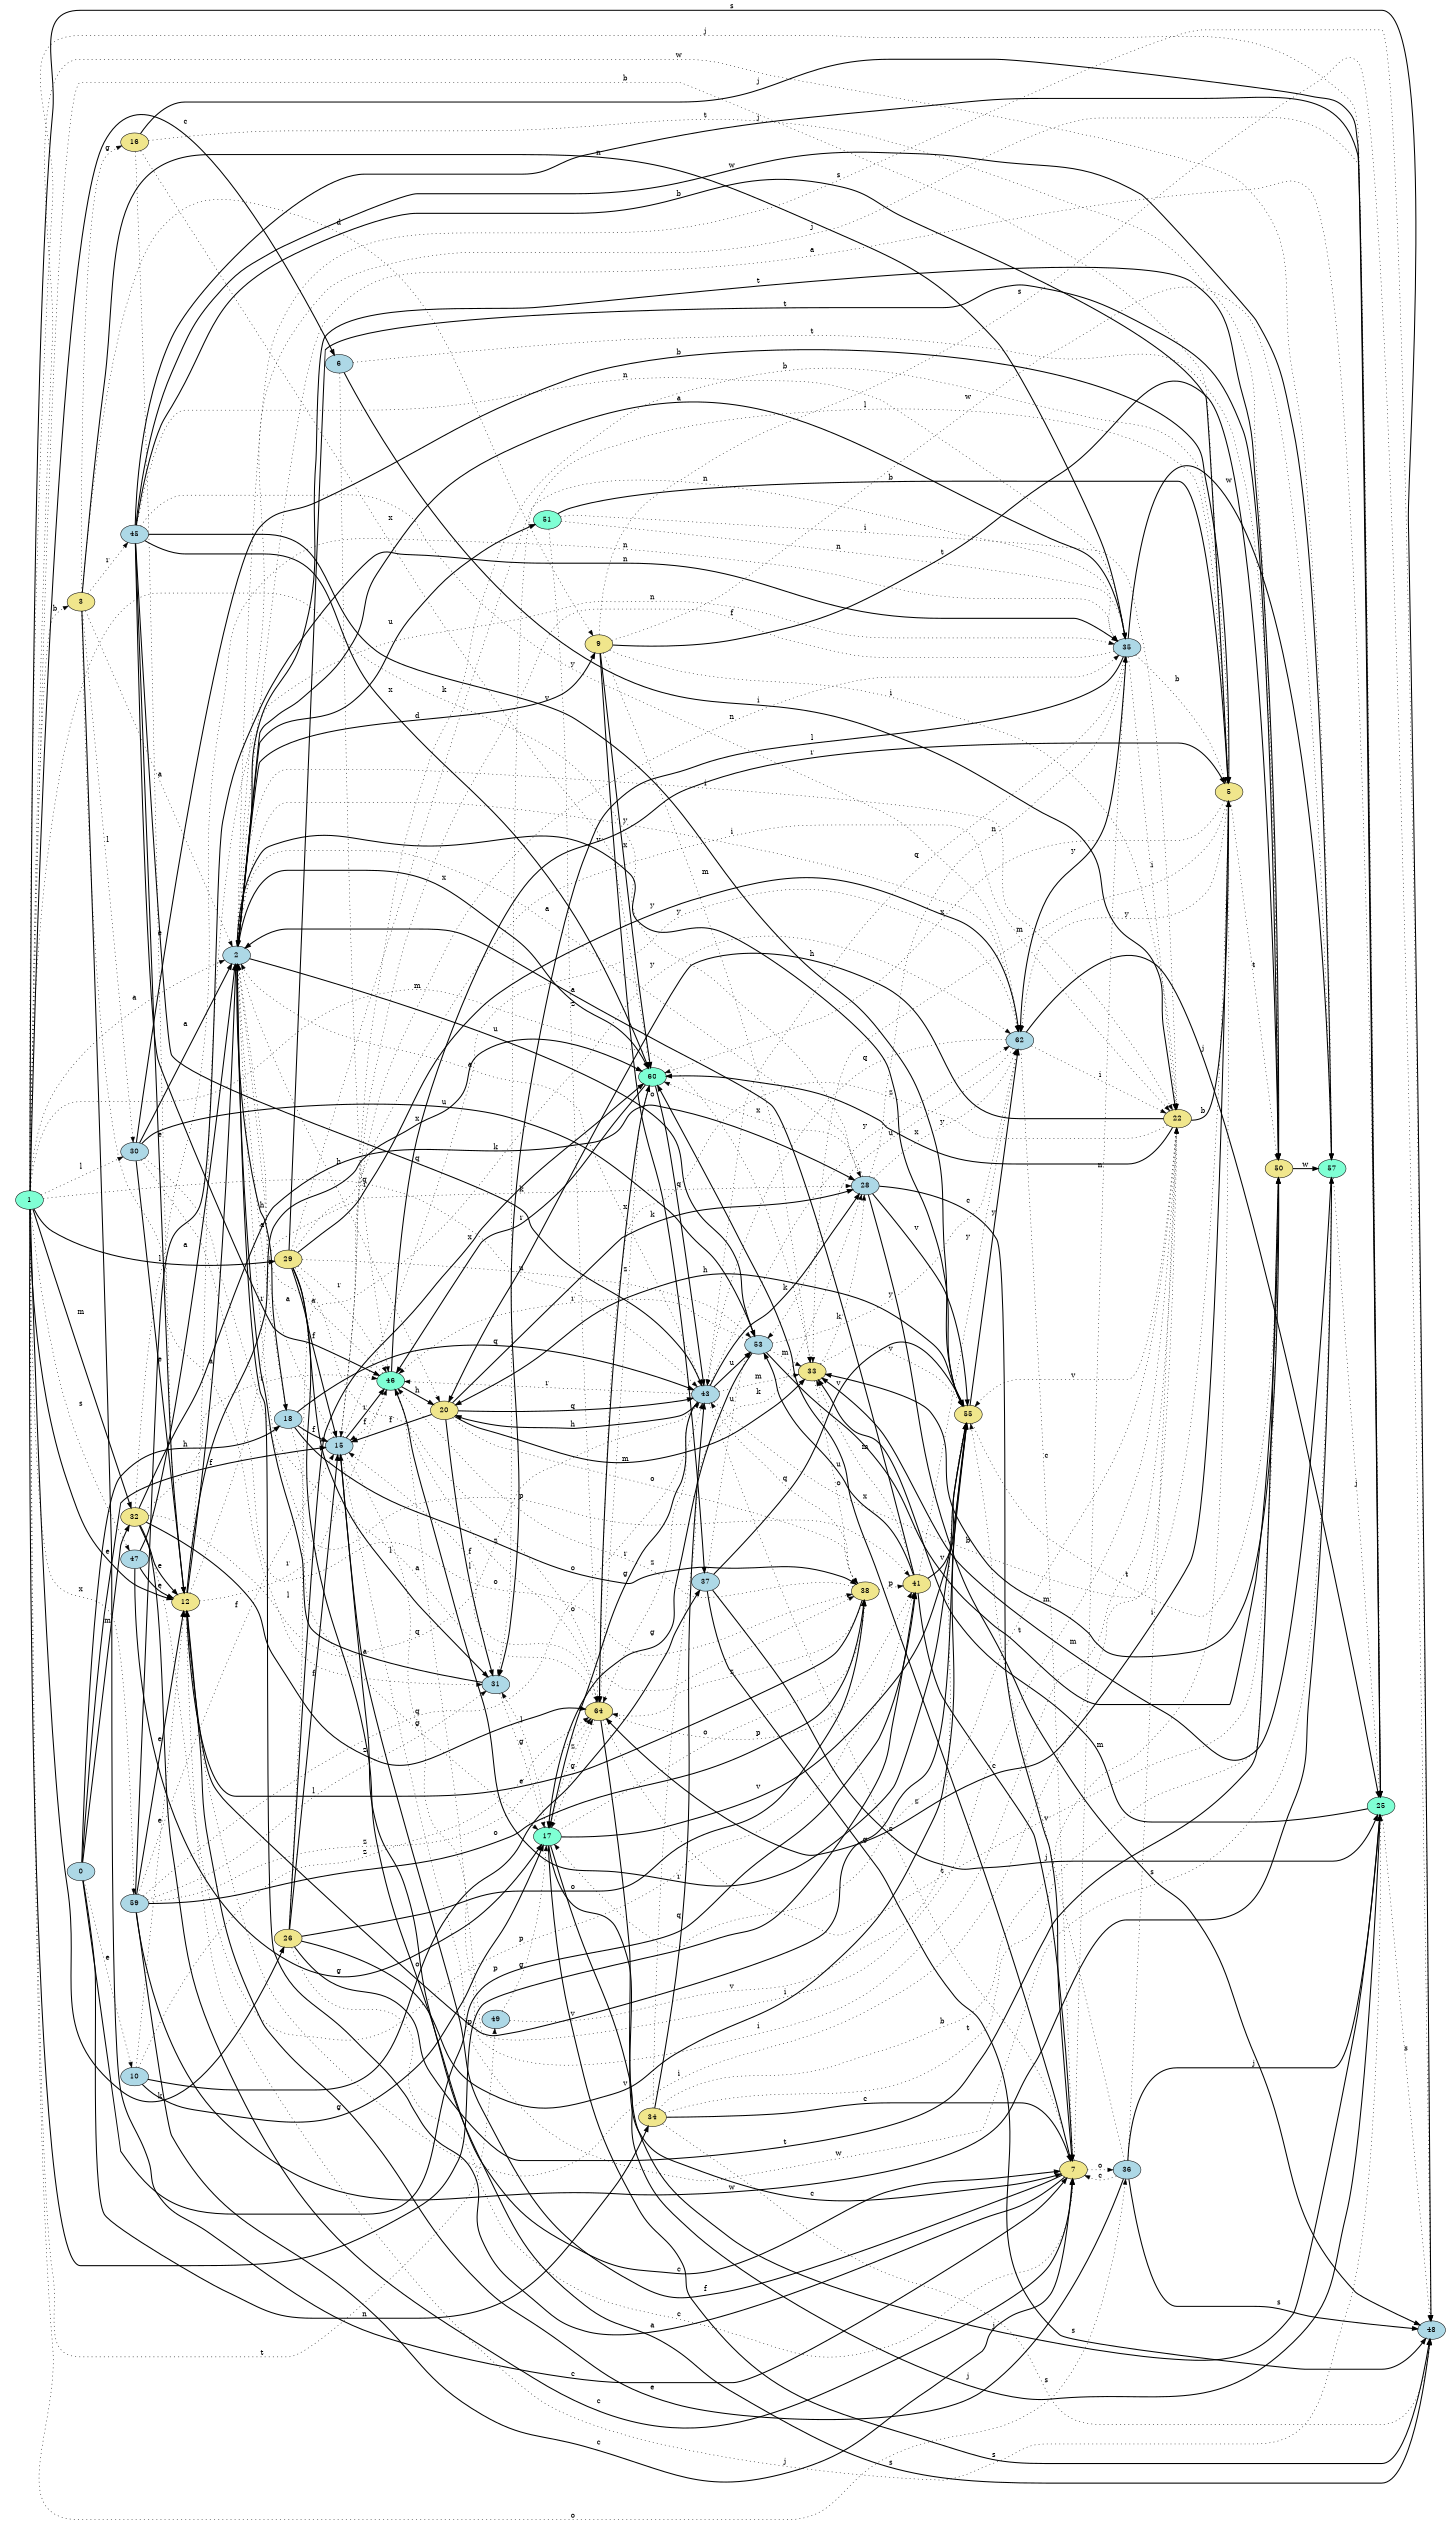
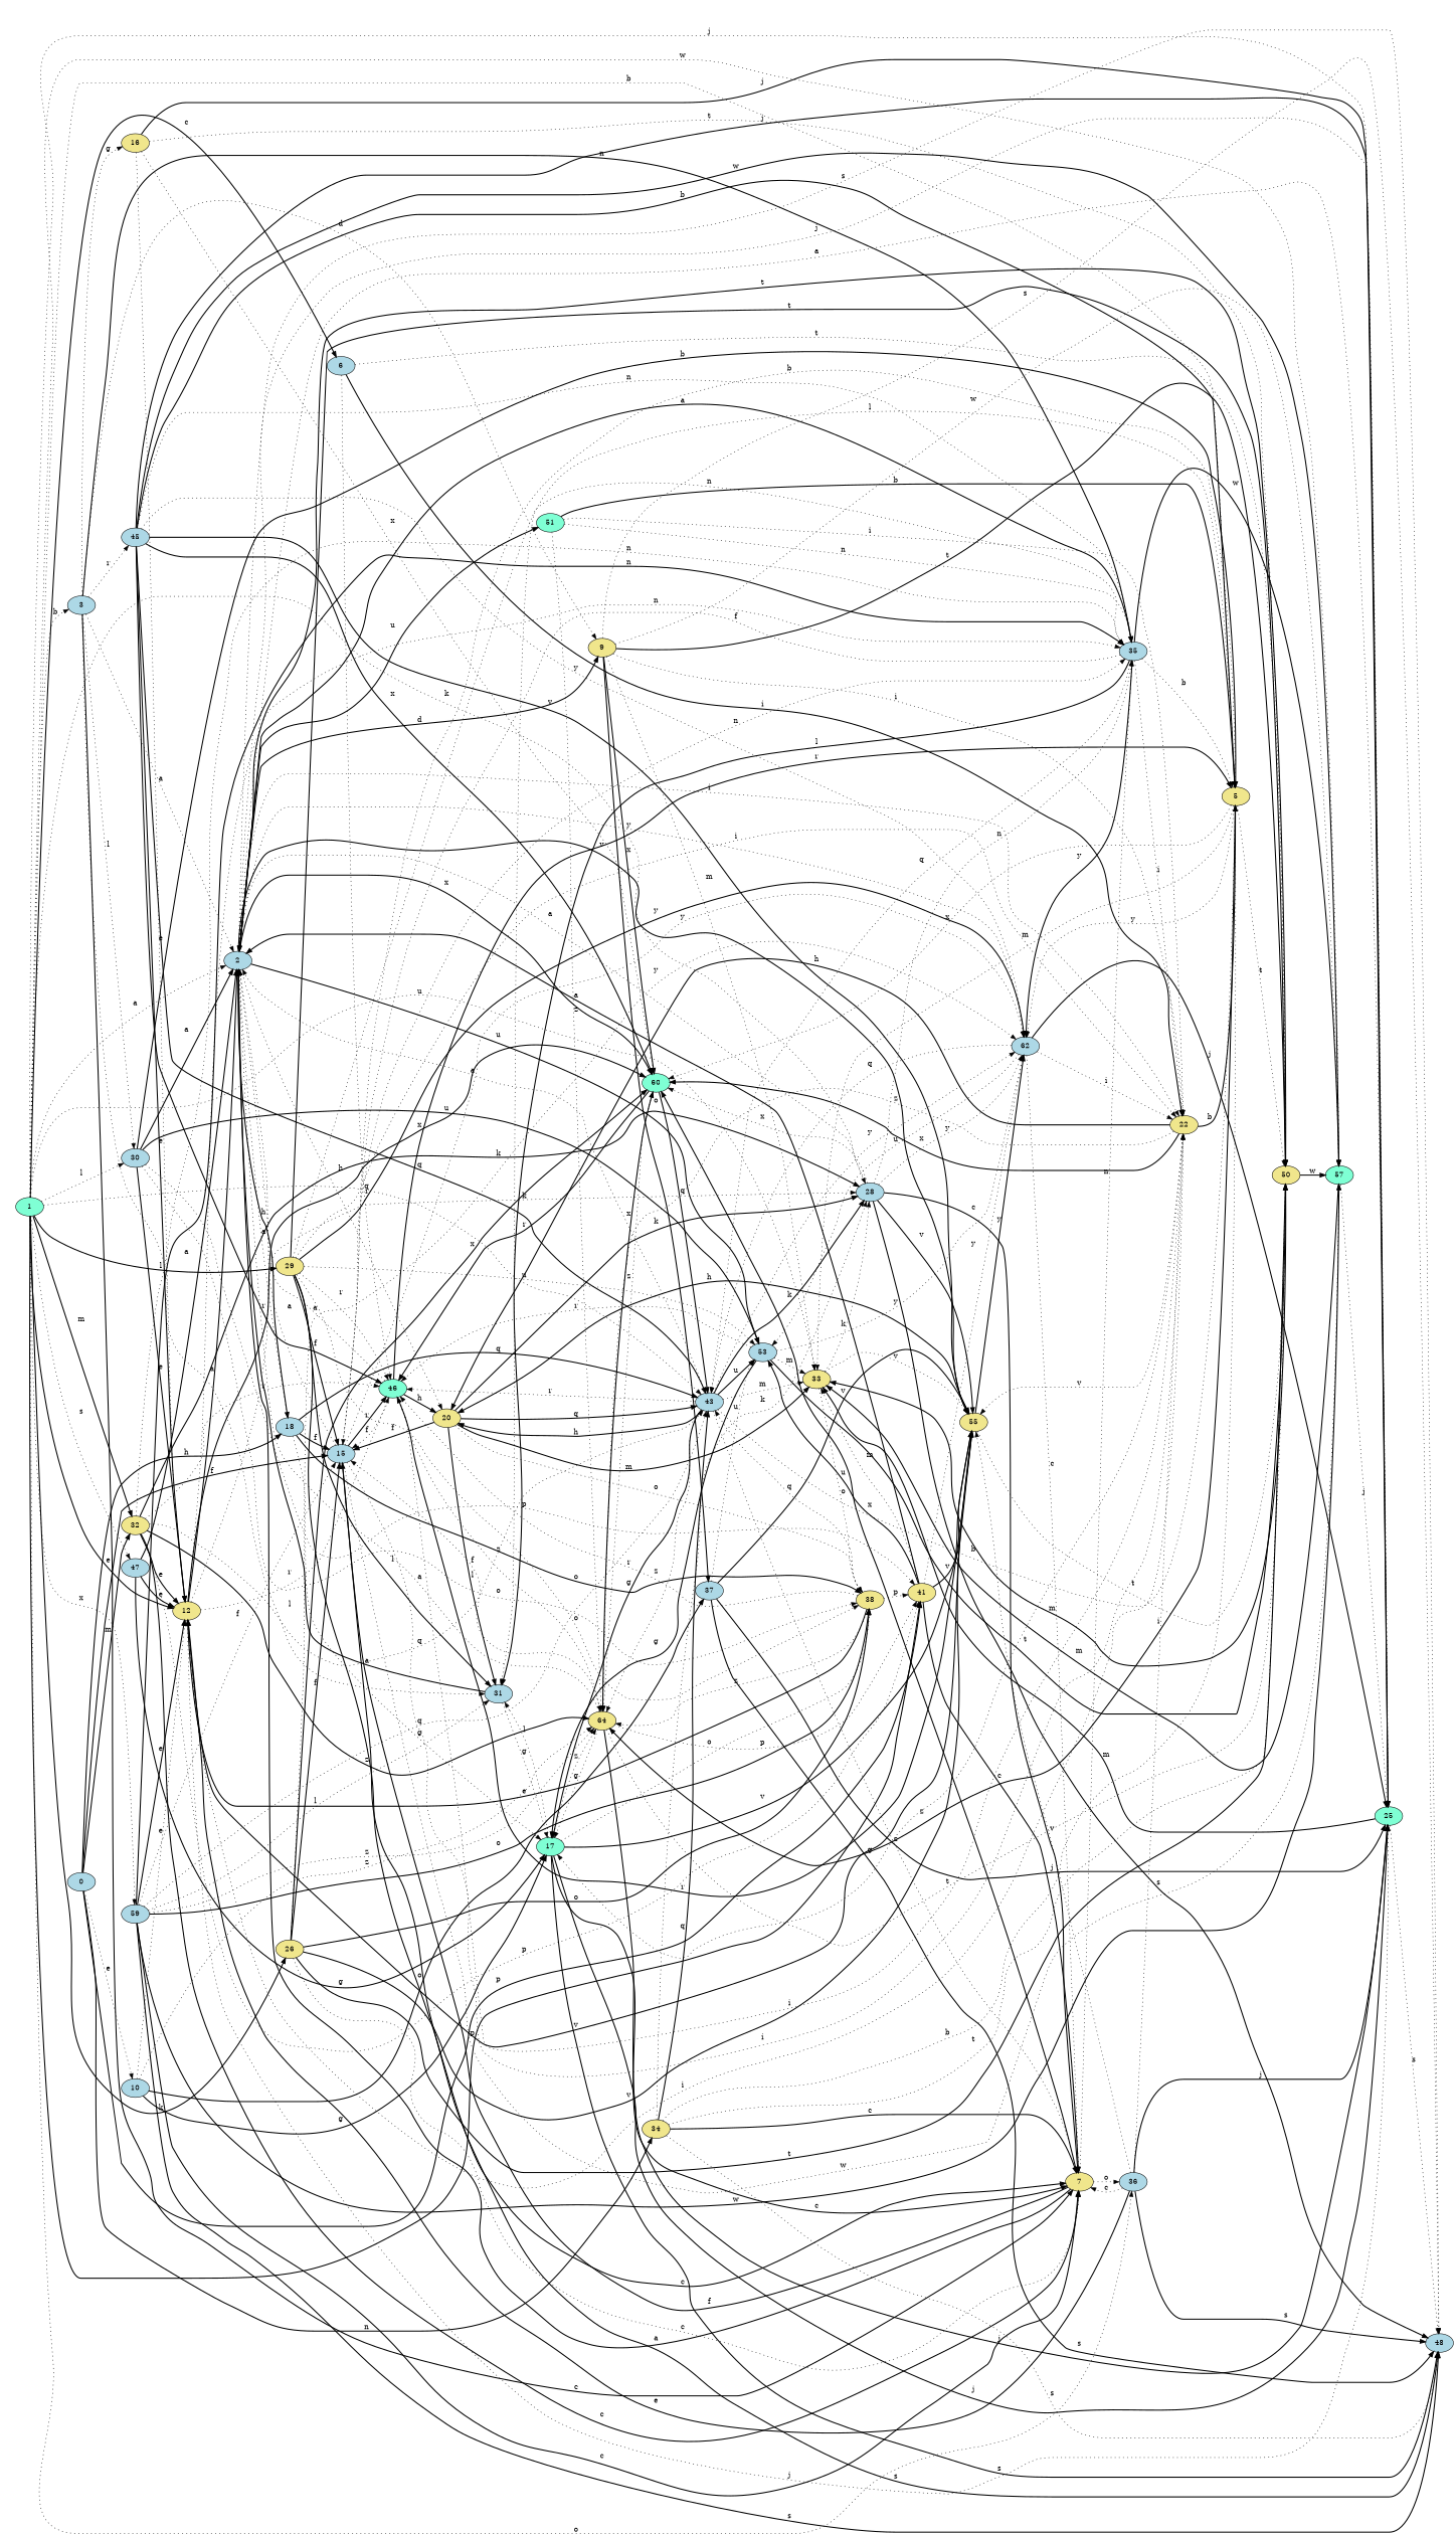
  strict digraph {
    rankdir=LR
    node [fillcolor=lightblue style=filled]
    edge [style=dotted]
    0
    10
    n3 [label=15]
    18
    32 [fillcolor=khaki]
    34 [fillcolor=khaki]
    41 [fillcolor=khaki]
    12 [fillcolor=khaki]
    64 [fillcolor=khaki]
    37
    17 [fillcolor=aquamarine]
    2
    5 [fillcolor=khaki]
    48
    57 [fillcolor=aquamarine]
    22 [fillcolor=khaki]
    62
    35
    46 [fillcolor=aquamarine]
    43
    38 [fillcolor=khaki]
    28
    7 [fillcolor=khaki]
    50 [fillcolor=khaki]
    33 [fillcolor=khaki]
    53
    55 [fillcolor=khaki]
    1 [fillcolor=aquamarine]
-   3 [fillcolor=khaki]
+   3
    6
    25 [fillcolor=aquamarine]
    26 [fillcolor=khaki]
    29 [fillcolor=khaki]
    30
    36
    47
-   49
    59
    9 [fillcolor=khaki]
    20 [fillcolor=khaki]
    51 [fillcolor=aquamarine]
    60 [fillcolor=aquamarine]
    16 [fillcolor=khaki]
    31
    45
    0 -> 10 [label=e]
    0 -> n3 [label=f style=bold]
    0 -> 18 [label=h style=bold]
    0 -> 32 [label=m style=bold]
    0 -> 34 [label=n style=bold]
    0 -> 41 [label=p style=bold]
    10 -> 12 [label=e]
    10 -> 64 [label=z]
    10 -> 37 [label=o style=bold]
    10 -> 17 [label=g style=bold]
    n3 -> 2 [label=a]
    n3 -> 5 [label=b]
    n3 -> 48 [label=s style=bold]
    n3 -> 57 [label=w]
    n3 -> 22 [label=i]
    n3 -> 62 [label=y]
    n3 -> 35 [label=n]
    n3 -> 46 [label=r style=bold]
    18 -> n3 [label=f style=bold]
    18 -> 17 [label=g]
    18 -> 2 [label=a]
    18 -> 43 [label=q style=bold]
    18 -> 38 [label=o style=bold]
    32 -> 41 [label=p]
    32 -> 12 [label=e style=bold]
    32 -> 64 [label=z style=bold]
    32 -> 35 [label=n]
    32 -> 46 [label=r]
    32 -> 43 [label=q]
    32 -> 28 [label=k style=bold]
    32 -> 7 [label=c style=bold]
    34 -> 5 [label=b]
    34 -> 48 [label=s]
    34 -> 43 [label=q style=bold]
    34 -> 28 [label=k]
    34 -> 7 [label=c style=bold]
    34 -> 50 [label=t]
    41 -> 2 [label=a style=bold]
    41 -> 62 [label=y]
    41 -> 7 [label=c style=bold]
    41 -> 33 [label=m]
    41 -> 53 [label=u style=bold]
    41 -> 55 [label=v style=bold]
    12 -> 2 [label=a style=bold]
    12 -> 22 [label=i]
    12 -> 35 [label=n]
    12 -> 46 [label=r]
    12 -> 28 [label=k]
    12 -> 55 [label=v style=bold]
    12 -> 25 [label=j]
    12 -> 60 [label=x style=bold]
    64 -> n3 [label=f]
    64 -> 41 [label=p]
    64 -> 17 [label=g]
    64 -> 2 [label=a]
    64 -> 50 [label=t]
    64 -> 25 [label=j style=bold]
    64 -> 60 [label=x style=bold]
    37 -> 48 [label=s style=bold]
    37 -> 53 [label=u]
    37 -> 55 [label=v style=bold]
    37 -> 25 [label=j style=bold]
    17 -> 64 [label=z]
    17 -> 48 [label=s style=bold]
    17 -> 38 [label=o]
    17 -> 7 [label=c style=bold]
    17 -> 55 [label=v style=bold]
    17 -> 25 [label=j style=bold]
    17 -> 31 [label=l]
    2 -> 18 [label=h style=bold]
    2 -> 48 [label=s]
    2 -> 22 [label=i]
    2 -> 62 [label=y]
    2 -> 50 [label=t style=bold]
    2 -> 53 [label=u style=bold]
    2 -> 55 [label=v style=bold]
    2 -> 25 [label=j]
    2 -> 9 [label=d style=bold]
    2 -> 20 [label=h]
    2 -> 51 [label=u style=bold]
    2 -> 60 [label=x style=bold]
    5 -> 64 [label=z style=bold]
    5 -> 62 [label=y]
    5 -> 50 [label=t]
    5 -> 33 [label=m]
    5 -> 60 [label=x]
    5 -> 31 [label=l]
    57 -> 33 [label=m style=bold]
    57 -> 25 [label=j]
    22 -> 64 [label=z]
    22 -> 17 [label=g]
    22 -> 5 [label=b style=bold]
    22 -> 55 [label=v]
    22 -> 20 [label=h style=bold]
    22 -> 60 [label=x style=bold]
    62 -> 22 [label=i]
    62 -> 43 [label=q]
    62 -> 7 [label=c]
    62 -> 53 [label=u]
    62 -> 25 [label=j style=bold]
    35 -> n3 [label=f]
    35 -> 2 [label=a style=bold]
    35 -> 5 [label=b]
    35 -> 57 [label=w style=bold]
    35 -> 22 [label=i]
    35 -> 62 [label=y style=bold]
    35 -> 43 [label=q]
    35 -> 31 [label=l style=bold]
    46 -> n3 [label=f]
    46 -> 64 [label=z]
    46 -> 2 [label=a]
    46 -> 5 [label=r style=bold]
    46 -> 22 [label=i]
    46 -> 20 [label=h style=bold]
    43 -> 64 [label=z]
    43 -> 17 [label=g style=bold]
    43 -> 2 [label=a]
    43 -> 5 [label=b]
    43 -> 62 [label=y]
    43 -> 46 [label=r]
    43 -> 28 [label=k style=bold]
    43 -> 7 [label=c]
    43 -> 33 [label=m]
    43 -> 53 [label=u style=bold]
    43 -> 20 [label=h style=bold]
    38 -> 41 [label=p]
    38 -> 12 [label=e style=bold]
    38 -> 64 [label=z]
    38 -> 46 [label=r]
    38 -> 43 [label=q]
    28 -> 2 [label=a]
    28 -> 48 [label=s style=bold]
    28 -> 62 [label=y]
    28 -> 35 [label=n]
    28 -> 7 [label=c style=bold]
    28 -> 55 [label=v style=bold]
    28 -> 60 [label=x]
    7 -> n3 [label=f style=bold]
    7 -> 2 [label=a style=bold]
    7 -> 35 [label=n]
    7 -> 36 [label=o]
    7 -> 60 [label=x style=bold]
    50 -> 57 [label=w style=bold]
    50 -> 33 [label=m style=bold]
    33 -> 38 [label=o]
    33 -> 28 [label=k]
    33 -> 55 [label=v]
    53 -> 17 [label=g style=bold]
    53 -> 62 [label=y]
    53 -> 46 [label=r]
    53 -> 50 [label=t style=bold]
    53 -> 33 [label=m]
    55 -> 62 [label=y style=bold]
    55 -> 46 [label=r style=bold]
    55 -> 50 [label=t]
    55 -> 20 [label=h style=bold]
    1 -> 32 [label=m style=bold]
    1 -> 41 [label=p style=bold]
    1 -> 12 [label=e style=bold]
    1 -> 2 [label=a]
    1 -> 5 [label=b]
-   1 -> 48 [label=s style=bold]
+   59 -> 48 [label=s style=bold]
    1 -> 57 [label=w]
    1 -> 43 [label=q]
    1 -> 28 [label=k]
-   1 -> 33 [label=m]
+   1 -> 33 [label=u]
    1 -> 3 [label=b]
    1 -> 6 [label=c style=bold]
    1 -> 25 [label=j]
    1 -> 26 [label=k style=bold]
    1 -> 29 [label=l style=bold]
    1 -> 30 [label=l]
    1 -> 36 [label=o]
    1 -> 47 [label=s]
-   1 -> 49 [label=t]
    1 -> 59 [label=x]
    3 -> 2 [label=a]
    3 -> 35 [label=n style=bold]
    3 -> 7 [label=c style=bold]
    3 -> 30 [label=l]
    3 -> 9 [label=d]
    3 -> 16 [label=g]
    3 -> 31 [label=l]
    3 -> 45 [label=r]
    6 -> 22 [label=i style=bold]
    6 -> 46 [label=r]
    6 -> 50 [label=t]
    25 -> 2 [label=a]
    25 -> 48 [label=s]
    25 -> 33 [label=m style=bold]
    26 -> n3 [label=f style=bold]
    26 -> 62 [label=y]
    26 -> 38 [label=o style=bold]
    26 -> 7 [label=c]
    26 -> 50 [label=t style=bold]
    26 -> 55 [label=v style=bold]
    26 -> 60 [label=x style=bold]
    29 -> n3 [label=f style=bold]
    29 -> 22 [label=i]
    29 -> 62 [label=y style=bold]
    29 -> 35 [label=n]
    29 -> 46 [label=r]
    29 -> 38 [label=o]
    29 -> 7 [label=c style=bold]
    29 -> 50 [label=t style=bold]
    29 -> 53 [label=u]
    29 -> 31 [label=l style=bold]
    30 -> 41 [label=p]
    30 -> 12 [label=e style=bold]
    30 -> 2 [label=a style=bold]
    30 -> 5 [label=b style=bold]
    30 -> 38 [label=o]
    30 -> 53 [label=u style=bold]
    36 -> 12 [label=e style=bold]
    36 -> 48 [label=s style=bold]
    36 -> 22 [label=i]
    36 -> 7 [label=c]
    36 -> 55 [label=v]
    36 -> 25 [label=j style=bold]
    47 -> 12 [label=e style=bold]
    47 -> 17 [label=g style=bold]
    47 -> 2 [label=a style=bold]
-   49 -> 17 [label=g]
-   49 -> 55 [label=v]
    59 -> n3 [label=f]
    59 -> 12 [label=e style=bold]
    59 -> 64 [label=z]
    59 -> 57 [label=w style=bold]
    59 -> 35 [label=n style=bold]
    59 -> 43 [label=q]
    59 -> 38 [label=o style=bold]
    59 -> 7 [label=c style=bold]
    59 -> 31 [label=l]
    9 -> 37 [label=o style=bold]
    9 -> 48 [label=s]
    9 -> 57 [label=w]
    9 -> 22 [label=i]
    9 -> 50 [label=t style=bold]
    9 -> 33 [label=m]
    9 -> 60 [label=x style=bold]
    20 -> n3 [label=f style=bold]
    20 -> 43 [label=q style=bold]
    20 -> 38 [label=o]
    20 -> 28 [label=k style=bold]
    20 -> 33 [label=m style=bold]
    20 -> 31 [label=l style=bold]
    51 -> 64 [label=z]
    51 -> 5 [label=b style=bold]
    51 -> 22 [label=i]
    51 -> 35 [label=n]
    60 -> 64 [label=z]
    60 -> 46 [label=r style=bold]
    60 -> 43 [label=q style=bold]
    16 -> 12 [label=e]
    16 -> 50 [label=t]
    16 -> 25 [label=j style=bold]
    16 -> 60 [label=x]
    31 -> 17 [label=g]
    31 -> 2 [label=a style=bold]
    45 -> 12 [label=e style=bold]
    45 -> 5 [label=b style=bold]
    45 -> 57 [label=w style=bold]
    45 -> 62 [label=y]
    45 -> 35 [label=n]
    45 -> 46 [label=r style=bold]
    45 -> 43 [label=q style=bold]
    45 -> 55 [label=v style=bold]
    45 -> 25 [label=j style=bold]
    45 -> 60 [label=x style=bold]
  }
